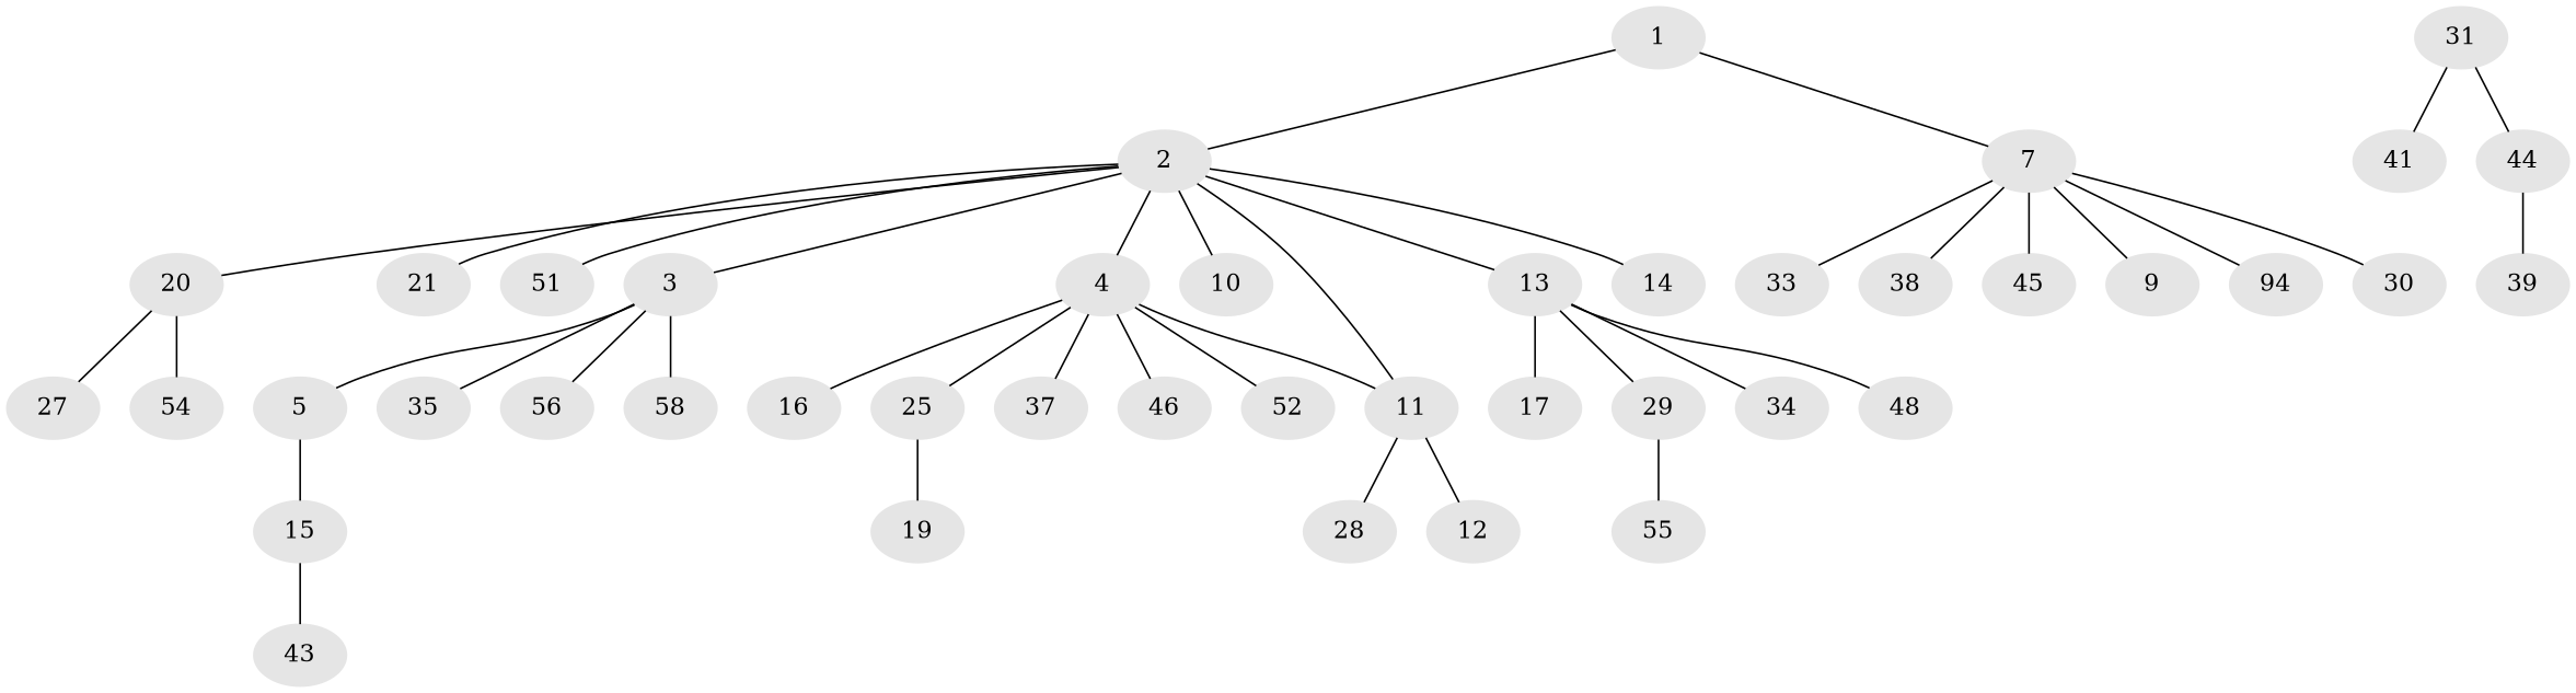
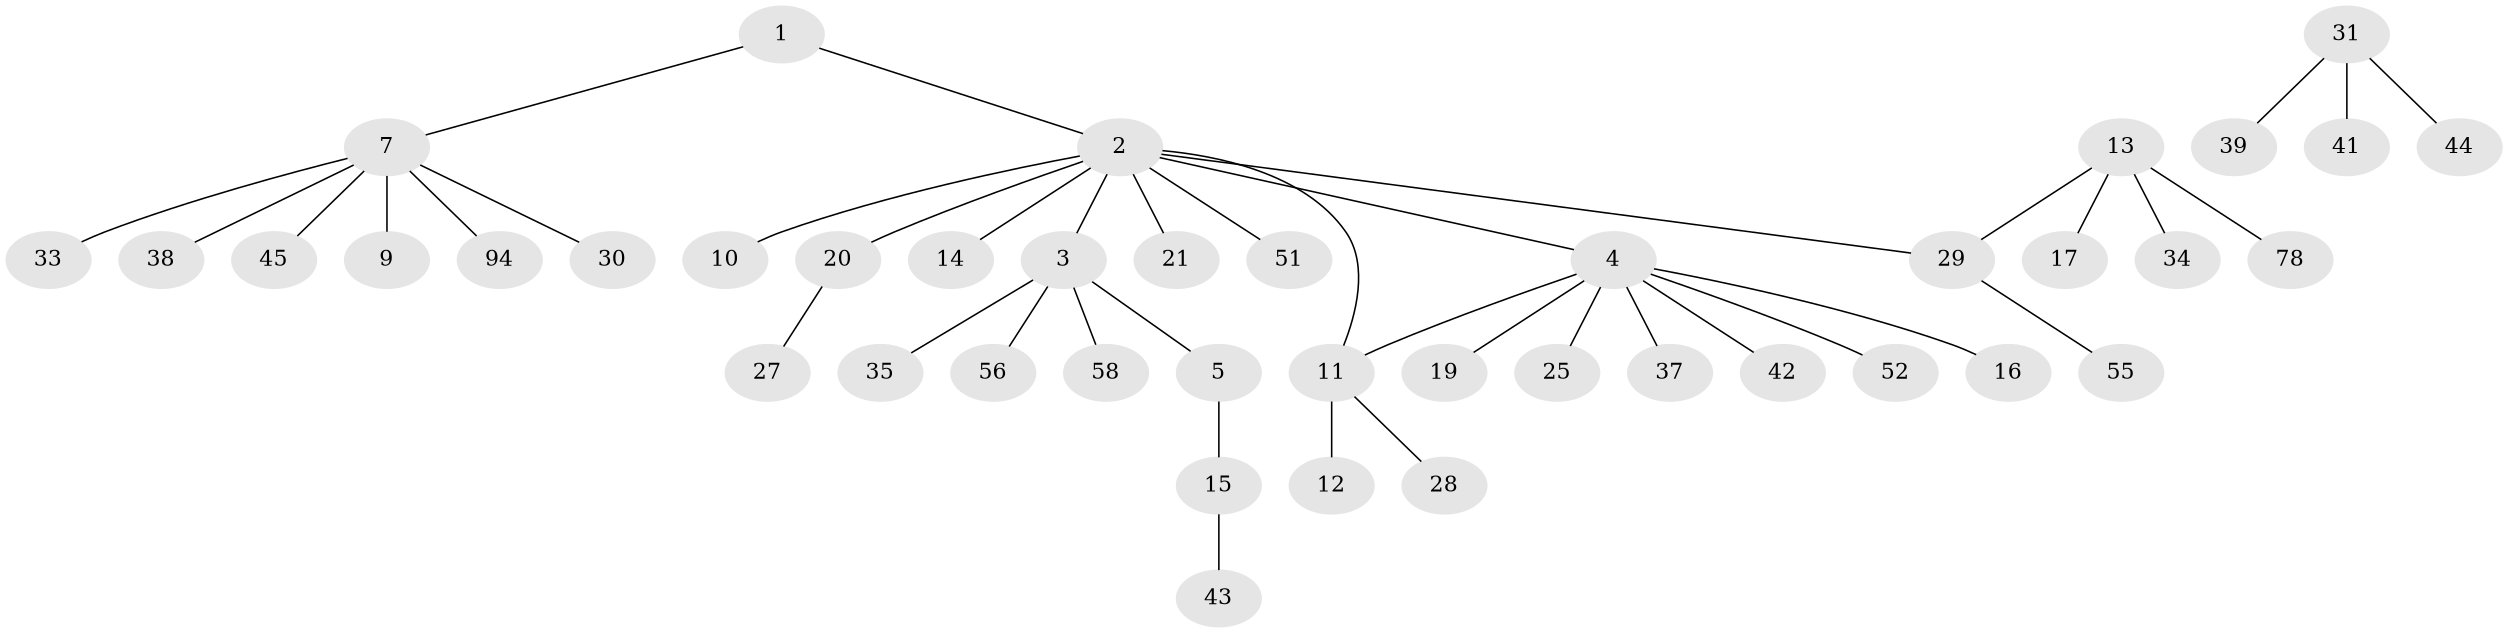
  graph {
    node [color=gray90 style=filled]
    1 [super="+47"]
    2 [super="+6"]
    7 [super="+49"]
    3 [super="+23"]
    4 [super="+46"]
    10
    11 [super="+26"]
    13 [super="+18"]
    14
    20 [super="+22"]
    21
    51
    9
    n14 [label=94]
    30
    33
    38
    45
    5 [super="+35"]
    n20 [label=35]
    56
    58
    16
    19 [super="+57"]
    25
    37
-   42 [label=46]
+   42
    52
    12
    28
    17
    29 [super="+50"]
    34 [super="+53"]
-   48
+   48 [label=78]
    27
-   54
    15
    31 [super="+32"]
    39 [super="+40"]
    41
    44
    43
    55
    1 -- 2
    1 -- 7
    2 -- 3
    2 -- 4
    2 -- 10
    2 -- 11
-   2 -- 13
+   2 -- 29
    2 -- 14
    2 -- 20
    2 -- 21
    2 -- 51
    7 -- 9
    7 -- n14
    7 -- 30
    7 -- 33
    7 -- 38
    7 -- 45
    3 -- 5
    3 -- n20
    3 -- 56
    3 -- 58
    4 -- 11
    4 -- 16
-   25 -- 19
+   4 -- 19
    4 -- 25
    4 -- 37
    4 -- 42
    4 -- 52
    11 -- 12
    11 -- 28
    13 -- 17
    13 -- 29
    13 -- 34
    13 -- 48
    20 -- 27
-   20 -- 54
    5 -- 15
    29 -- 55
    15 -- 43
-   44 -- 39
+   31 -- 39
    31 -- 41
    31 -- 44
  }
